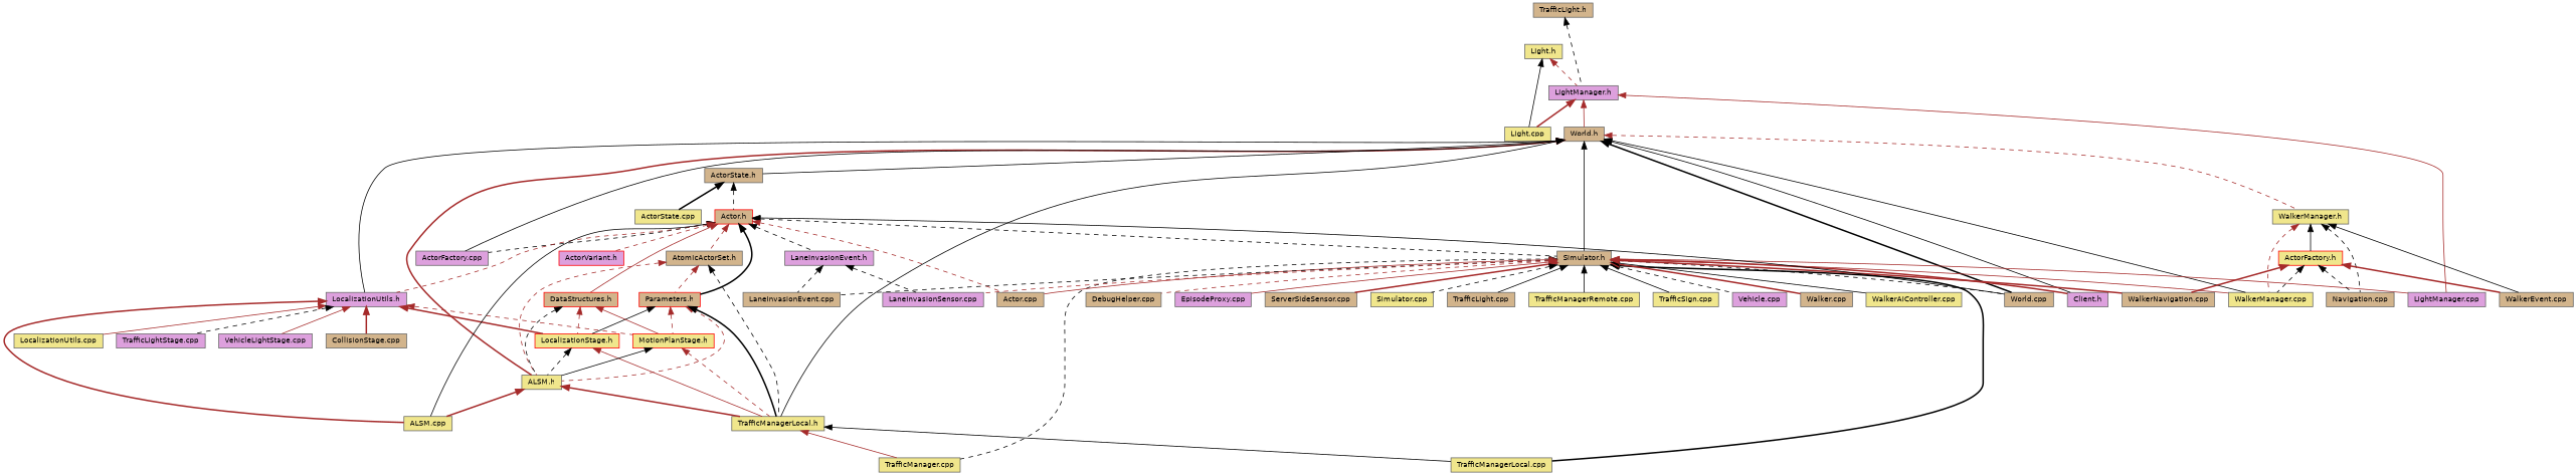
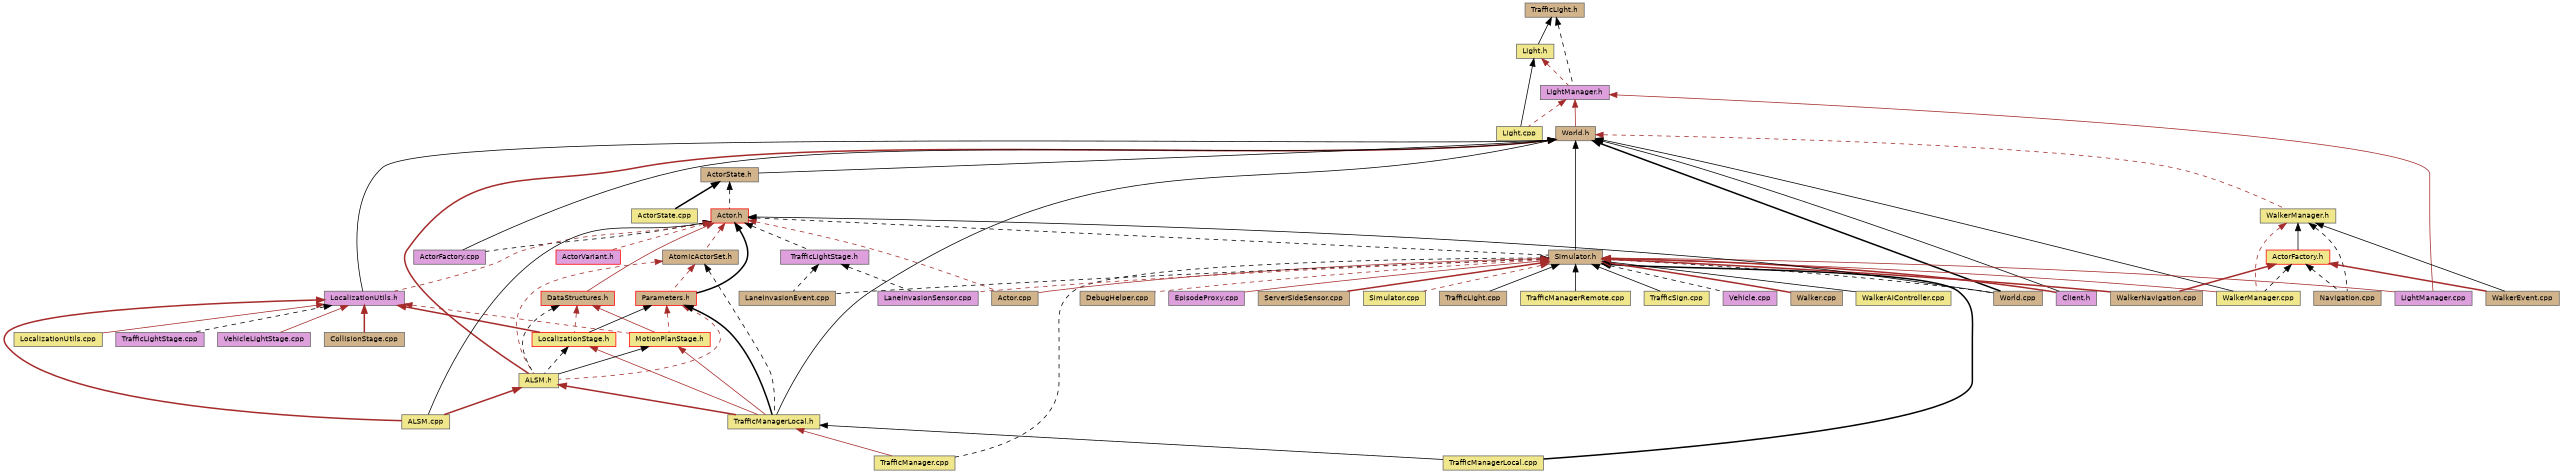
  digraph {
    node [color=grey40 fillcolor=tan fontname=Helvetica fontsize=10 shape=box style=filled]
    edge [color=black dir=back fontname=Helvetica fontsize=10 labelfontname=Helvetica labelfontsize=10 style=dashed]
    n1 [color=gray40 fontcolor=black height=0.2 label="TrafficLight.h" width=0.4]
    n2 [fillcolor=khaki height=0.2 label="Light.h" width=0.4]
    n3 [fillcolor=plum height=0.2 label="LightManager.h" width=0.4]
    n4 [fillcolor=khaki height=0.2 label="Light.cpp" width=0.4]
    n5 [fillcolor=plum height=0.2 label="LightManager.cpp" width=0.4]
    n6 [height=0.2 label="World.h" width=0.4]
    n7 [fillcolor=khaki height=0.2 label="ALSM.h" width=0.4]
    n8 [fillcolor=khaki height=0.2 label="TrafficManagerLocal.h" width=0.4]
    n9 [fillcolor=plum height=0.2 label="ActorFactory.cpp" width=0.4]
    n10 [height=0.2 label="ActorState.h" width=0.4]
    n11 [fillcolor=plum height=0.2 label="LocalizationUtils.h" width=0.4]
    n12 [height=0.2 label="Simulator.h" width=0.4]
    n13 [fillcolor=plum height=0.2 label="Client.h" width=0.4]
    n14 [fillcolor=khaki height=0.2 label="WalkerManager.cpp" width=0.4]
    n15 [height=0.2 label="World.cpp" width=0.4]
    n16 [fillcolor=khaki height=0.2 label="WalkerManager.h" width=0.4]
    n17 [fillcolor=khaki height=0.2 label="ALSM.cpp" width=0.4]
    n18 [fillcolor=khaki height=0.2 label="TrafficManager.cpp" width=0.4]
    n19 [fillcolor=khaki height=0.2 label="TrafficManagerLocal.cpp" width=0.4]
    n20 [color=red height=0.2 label="Actor.h" width=0.4]
    n21 [fillcolor=khaki height=0.2 label="ActorState.cpp" width=0.4]
    n22 [color=red fillcolor=khaki height=0.2 label="LocalizationStage.h" width=0.4]
    n23 [color=red fillcolor=khaki height=0.2 label="MotionPlanStage.h" width=0.4]
    n24 [height=0.2 label="CollisionStage.cpp" width=0.4]
    n25 [fillcolor=khaki height=0.2 label="LocalizationUtils.cpp" width=0.4]
    n26 [fillcolor=plum height=0.2 label="TrafficLightStage.cpp" width=0.4]
    n27 [fillcolor=plum height=0.2 label="VehicleLightStage.cpp" width=0.4]
    n28 [height=0.2 label="Actor.cpp" width=0.4]
    n29 [height=0.2 label="LaneInvasionEvent.cpp" width=0.4]
    n30 [fillcolor=plum height=0.2 label="LaneInvasionSensor.cpp" width=0.4]
    n31 [height=0.2 label="DebugHelper.cpp" width=0.4]
    n32 [fillcolor=plum height=0.2 label="EpisodeProxy.cpp" width=0.4]
    n33 [height=0.2 label="ServerSideSensor.cpp" width=0.4]
    n34 [fillcolor=khaki height=0.2 label="Simulator.cpp" width=0.4]
    n35 [height=0.2 label="TrafficLight.cpp" width=0.4]
    n36 [fillcolor=khaki height=0.2 label="TrafficManagerRemote.cpp" width=0.4]
    n37 [fillcolor=khaki height=0.2 label="TrafficSign.cpp" width=0.4]
    n38 [fillcolor=plum height=0.2 label="Vehicle.cpp" width=0.4]
    n39 [height=0.2 label="Walker.cpp" width=0.4]
    n40 [fillcolor=khaki height=0.2 label="WalkerAIController.cpp" width=0.4]
    n41 [height=0.2 label="WalkerNavigation.cpp" width=0.4]
    n42 [height=0.2 label="Navigation.cpp" width=0.4]
    n43 [color=red fillcolor=khaki height=0.2 label="ActorFactory.h" width=0.4]
    n44 [height=0.2 label="WalkerEvent.cpp" width=0.4]
    n45 [color=red fillcolor=plum height=0.2 label="ActorVariant.h" width=0.4]
    n46 [height=0.2 label="AtomicActorSet.h" width=0.4]
    n47 [color=red height=0.2 label="Parameters.h" width=0.4]
    n48 [color=red height=0.2 label="DataStructures.h" width=0.4]
-   n49 [fillcolor=plum height=0.2 label="LaneInvasionEvent.h" width=0.4]
+   n49 [fillcolor=plum height=0.2 label="TrafficLightStage.h" width=0.4]
+   n1 -> n2 [style=solid]
    n1 -> n3
    n2 -> n3 [color=brown]
    n2 -> n4 [style=solid]
-   n3 -> n4 [color=brown style=bold]
+   n3 -> n4 [color=brown]
    n3 -> n5 [color=brown style=solid]
    n3 -> n6 [color=brown style=solid]
    n6 -> n7 [color=brown style=bold]
    n6 -> n8 [style=solid]
    n6 -> n9 [style=solid]
    n6 -> n10 [style=solid]
    n6 -> n11 [style=solid]
    n6 -> n12 [style=solid]
    n6 -> n13 [style=solid]
    n6 -> n14 [style=solid]
    n6 -> n15 [style=bold]
    n6 -> n16 [color=brown]
    n7 -> n8 [color=brown style=bold]
    n7 -> n17 [color=brown style=bold]
    n8 -> n18 [color=brown style=solid]
    n8 -> n19 [style=solid]
    n10 -> n20
    n10 -> n21 [style=bold]
    n11 -> n17 [color=brown style=bold]
    n11 -> n22 [color=brown style=bold]
    n11 -> n23 [color=brown]
    n11 -> n24 [color=brown style=bold]
    n11 -> n25 [color=brown style=solid]
    n11 -> n26
    n11 -> n27 [color=brown style=solid]
    n12 -> n5 [color=brown style=solid]
    n12 -> n13 [color=brown style=bold]
    n12 -> n14 [color=brown style=solid]
    n12 -> n15
    n12 -> n18
    n12 -> n19 [style=bold]
    n12 -> n28 [color=brown style=solid]
    n12 -> n29
    n12 -> n30 [color=brown]
    n12 -> n31 [color=brown]
    n12 -> n32 [color=brown style=solid]
    n12 -> n33 [color=brown style=bold]
-   n12 -> n34
+   n12 -> n34 [color=brown]
    n12 -> n35 [style=solid]
    n12 -> n36 [style=solid]
    n12 -> n37 [style=solid]
    n12 -> n38
    n12 -> n39 [color=brown style=bold]
    n12 -> n40 [style=solid]
    n12 -> n41 [color=brown style=bold]
    n16 -> n14 [color=brown]
    n16 -> n42
    n16 -> n43 [style=solid]
    n16 -> n44 [style=solid]
    n20 -> n9
    n20 -> n11 [color=brown]
    n20 -> n12
    n20 -> n15 [style=solid]
    n20 -> n17 [style=solid]
    n20 -> n28 [color=brown]
    n20 -> n45 [color=brown]
    n20 -> n46 [color=brown]
    n20 -> n47 [style=bold]
    n20 -> n48 [color=brown style=solid]
    n20 -> n49
    n22 -> n7
    n22 -> n8 [color=brown style=solid]
    n23 -> n7 [style=solid]
-   n23 -> n8 [color=brown]
+   n23 -> n8 [color=brown style=solid]
    n43 -> n14
    n43 -> n41 [color=brown style=bold]
    n43 -> n42
    n43 -> n44 [color=brown style=bold]
    n46 -> n7 [color=brown]
    n46 -> n8
    n46 -> n47 [color=brown]
    n47 -> n7 [color=brown]
    n47 -> n8 [style=bold]
    n47 -> n22 [style=solid]
    n47 -> n23 [color=brown]
    n48 -> n7
    n48 -> n22 [color=brown]
    n48 -> n23 [color=brown style=solid]
    n49 -> n29
    n49 -> n30
  }
